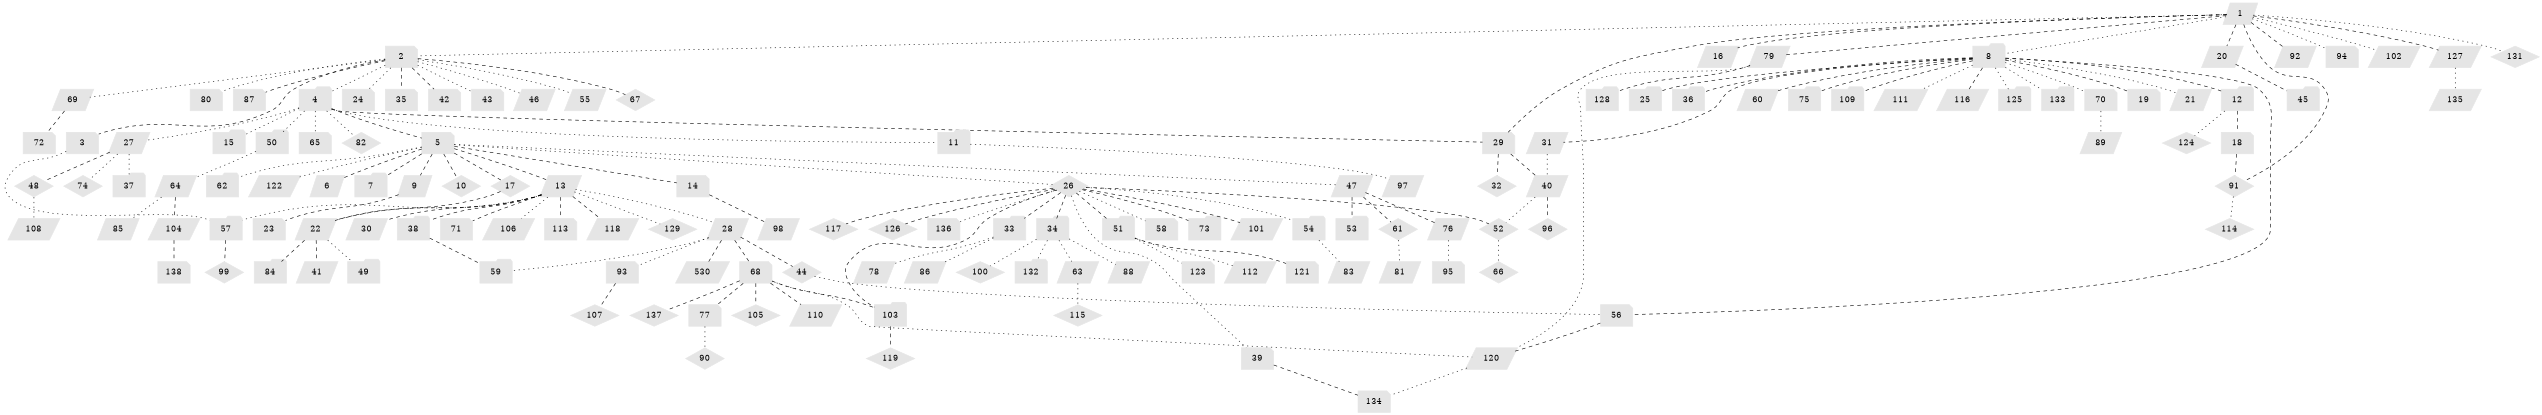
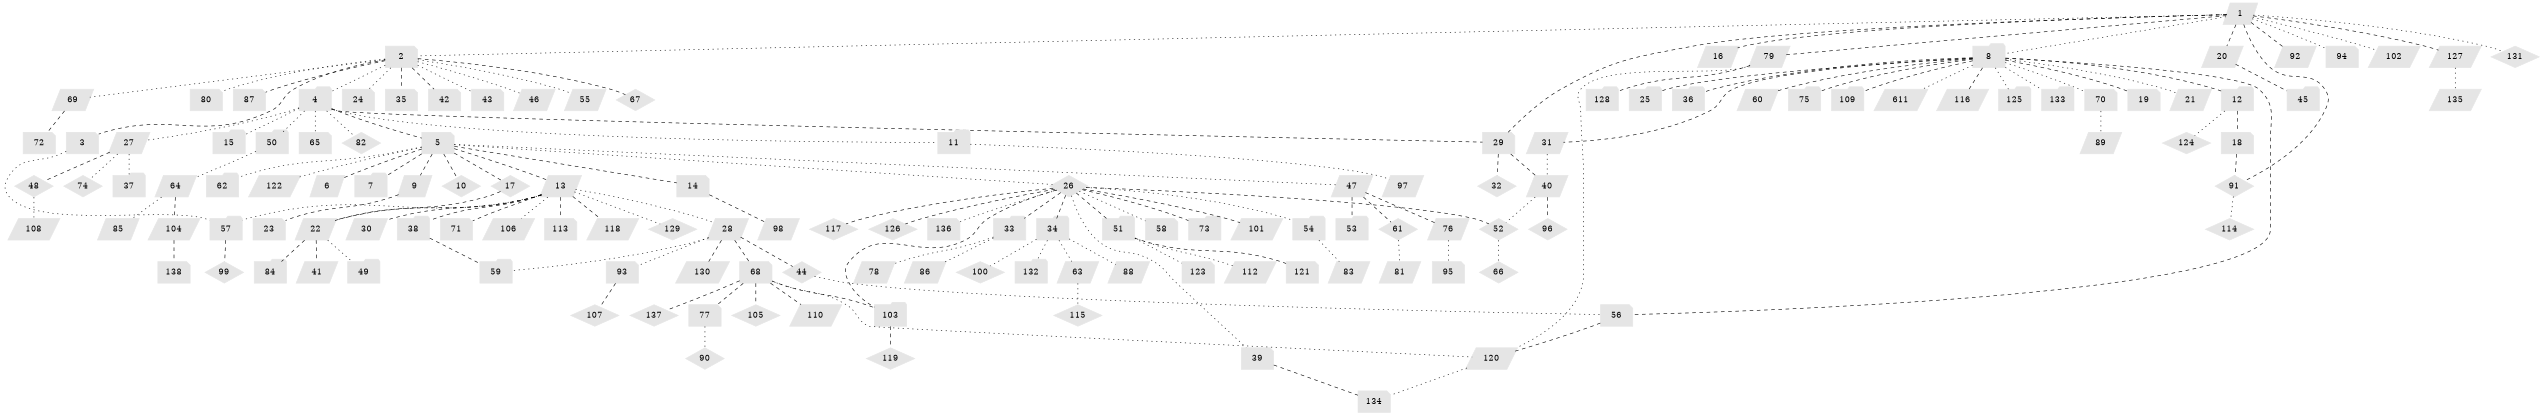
  graph {
    node [color=gray90 shape=parallelogram style=filled]
    edge [style=dashed]
    2 [shape=note]
    1
    8 [shape=folder]
    16
    20
    29 [shape=note]
    79
    91 [shape=diamond]
    92
    94 [shape=note]
    102
    127
    131 [shape=diamond]
    3 [shape=note]
    4 [shape=folder]
    24 [shape=note]
    35 [shape=note]
    42 [shape=note]
    43 [shape=note]
    46
    55
    67 [shape=diamond]
    69
    80 [shape=note]
    87 [shape=note]
    12 [shape=folder]
    19 [shape=note]
    21
    25 [shape=folder]
    31
    36 [shape=folder]
    56 [shape=note]
    60
    70 [shape=note]
    75 [shape=folder]
    109 [shape=folder]
-   111
+   111 [label=611]
    116
    125 [shape=folder]
    133 [shape=folder]
    45 [shape=folder]
    32 [shape=diamond]
    40
    120
    128 [shape=folder]
    114 [shape=diamond]
    135
    57 [shape=folder]
    5 [shape=note]
    11 [shape=folder]
    15 [shape=folder]
    27
    50 [shape=folder]
    65 [shape=note]
    82 [shape=diamond]
    72 [shape=note]
    99 [shape=diamond]
    6
    7 [shape=folder]
    9
    10 [shape=diamond]
    13
    14 [shape=note]
    17 [shape=diamond]
    26 [shape=diamond]
    47
    62 [shape=folder]
    122
    97
    37 [shape=folder]
    48 [shape=diamond]
    74 [shape=diamond]
    64
    23 [shape=note]
    22
    28
    30
    38 [shape=folder]
    71 [shape=note]
    106
    113 [shape=note]
    118
    129 [shape=diamond]
    98
    33 [shape=folder]
    34 [shape=folder]
    39 [shape=note]
    51 [shape=folder]
    52 [shape=diamond]
    54 [shape=folder]
    58 [shape=note]
    73 [shape=folder]
    101
    103 [shape=folder]
    117 [shape=diamond]
    126 [shape=diamond]
    136 [shape=note]
    53 [shape=folder]
    61 [shape=diamond]
    76
    18 [shape=note]
    124 [shape=diamond]
    89
    41
    49 [shape=folder]
    84 [shape=folder]
    44 [shape=diamond]
    59 [shape=folder]
    68 [shape=note]
    93 [shape=note]
-   130 [label=530]
+   130
    78
    86
    63
    88
    100 [shape=diamond]
    132 [shape=folder]
    134 [shape=note]
    112
    121 [shape=note]
    123 [shape=note]
    66 [shape=diamond]
    83
    119 [shape=diamond]
    108
    77 [shape=note]
    105 [shape=diamond]
    110
    137 [shape=diamond]
    107 [shape=diamond]
    96 [shape=diamond]
    115 [shape=diamond]
    81
    95 [shape=note]
    85
    104
    138 [shape=note]
    90 [shape=diamond]
    2 -- 3
    2 -- 4 [style=dotted]
    2 -- 24 [style=dotted]
    2 -- 35
    2 -- 42
    2 -- 43 [style=dotted]
    2 -- 46 [style=dotted]
    2 -- 55 [style=dotted]
    2 -- 67
    2 -- 69 [style=dotted]
    2 -- 80 [style=dotted]
    2 -- 87
    1 -- 2 [style=dotted]
    1 -- 8 [style=dotted]
    1 -- 16
    1 -- 20
    1 -- 29
    1 -- 79
    1 -- 91
    1 -- 92
    1 -- 94 [style=dotted]
    1 -- 102 [style=dotted]
    1 -- 127
    1 -- 131 [style=dotted]
    8 -- 12
    8 -- 19
    8 -- 21 [style=dotted]
    8 -- 25
    8 -- 31
    8 -- 36
    8 -- 56
    8 -- 60
    8 -- 70 [style=dotted]
    8 -- 75
    8 -- 109
    8 -- 111 [style=dotted]
    8 -- 116
    8 -- 125 [style=dotted]
    8 -- 133 [style=dotted]
    20 -- 45
    29 -- 32
    29 -- 40
    79 -- 120 [style=dotted]
    79 -- 128
    91 -- 114 [style=dotted]
    127 -- 135 [style=dotted]
    3 -- 57 [style=dotted]
    4 -- 29
    4 -- 5
    4 -- 11 [style=dotted]
    4 -- 15 [style=dotted]
    4 -- 27 [style=dotted]
    4 -- 50 [style=dotted]
    4 -- 65 [style=dotted]
    4 -- 82 [style=dotted]
    69 -- 72
    12 -- 18
    12 -- 124 [style=dotted]
    31 -- 40 [style=dotted]
    56 -- 120
    70 -- 89 [style=dotted]
    40 -- 52 [style=dotted]
    40 -- 96
    120 -- 134 [style=dotted]
    57 -- 99
    5 -- 6
    5 -- 7
    5 -- 9
    5 -- 10
    5 -- 13
    5 -- 14
    5 -- 17
    5 -- 26 [style=dotted]
    5 -- 47 [style=dotted]
    5 -- 62 [style=dotted]
    5 -- 122 [style=dotted]
    11 -- 97 [style=dotted]
    27 -- 37 [style=dotted]
    27 -- 48
    27 -- 74 [style=dotted]
    50 -- 64 [style=dotted]
    9 -- 23
    13 -- 57 [style=dotted]
    13 -- 22
    13 -- 28 [style=dotted]
    13 -- 30
    13 -- 38
    13 -- 71
    13 -- 106 [style=dotted]
    13 -- 113
    13 -- 118
    13 -- 129 [style=dotted]
    14 -- 98
    17 -- 22
    26 -- 33
    26 -- 34
    26 -- 39 [style=dotted]
    26 -- 51
    26 -- 52
    26 -- 54 [style=dotted]
    26 -- 58 [style=dotted]
    26 -- 73
    26 -- 101
    26 -- 103
    26 -- 117
    26 -- 126
    26 -- 136 [style=dotted]
    47 -- 53
    47 -- 61
    47 -- 76
    48 -- 108 [style=dotted]
    64 -- 85 [style=dotted]
    64 -- 104
    22 -- 41
    22 -- 49 [style=dotted]
    22 -- 84
    28 -- 44
    28 -- 59 [style=dotted]
    28 -- 68
    28 -- 93 [style=dotted]
    28 -- 130
    38 -- 59
    33 -- 78 [style=dotted]
    33 -- 86 [style=dotted]
    34 -- 63 [style=dotted]
    34 -- 88 [style=dotted]
    34 -- 100 [style=dotted]
    34 -- 132 [style=dotted]
    39 -- 134
    51 -- 112 [style=dotted]
    51 -- 121
    51 -- 123 [style=dotted]
    52 -- 66 [style=dotted]
    54 -- 83 [style=dotted]
    103 -- 119
    61 -- 81 [style=dotted]
    76 -- 95 [style=dotted]
    18 -- 91
    44 -- 56 [style=dotted]
    68 -- 120 [style=dotted]
    68 -- 103
    68 -- 77
    68 -- 105
    68 -- 110
    68 -- 137
    93 -- 107
    63 -- 115 [style=dotted]
    77 -- 90 [style=dotted]
    104 -- 138
  }
